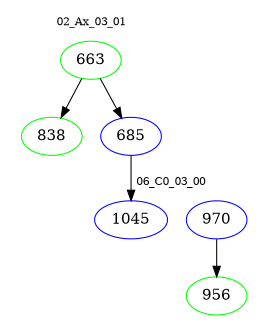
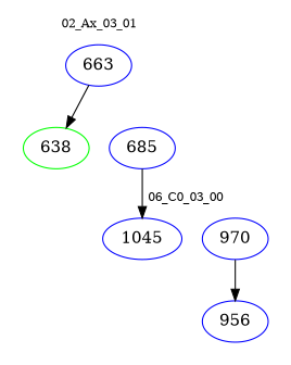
  digraph {
    node [color=blue]
    edge [color=black]
-   n1 [color=green label=663]
-   n2 [color=green label=838]
+   n1 [label=663]
+   n2 [color=green label=638]
    n3 [label=685]
    n4 [label=970]
-   n5 [color=green label=956]
+   n5 [label=956]
    n6 [label=1045]
    subgraph cluster_1 {
      color=white
      fontsize=10
      label="02_Ax_03_01"
      n1
      n2
      n3
    }
    subgraph cluster_2 {
      color=white
      fontsize=10
      label="06_C0_03_00"
      n4
      n5
      n6
    }
    n1 -> n2
-   n1 -> n3
    n3 -> n6
    n4 -> n5
  }
